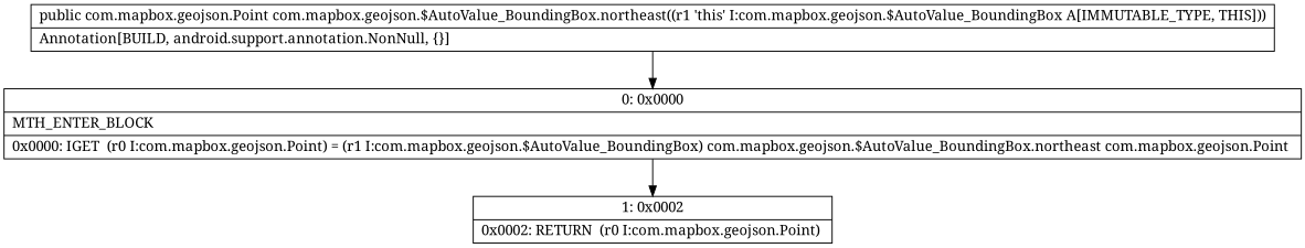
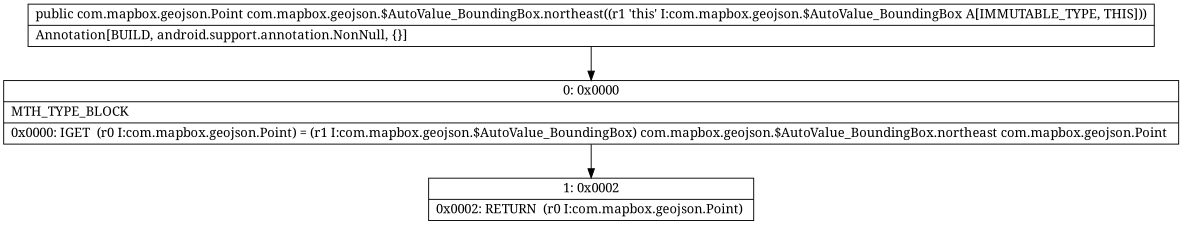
  digraph {
    fontname="Noto Serif"
    node [shape=record fontname="Noto Serif"]
    edge [fontname="Noto Serif"]
-   n1 [label="{0\:\ 0x0000|MTH_ENTER_BLOCK\l|0x0000: IGET  (r0 I:com.mapbox.geojson.Point) = (r1 I:com.mapbox.geojson.$AutoValue_BoundingBox) com.mapbox.geojson.$AutoValue_BoundingBox.northeast com.mapbox.geojson.Point \l}"]
+   n1 [label="{0\:\ 0x0000|MTH_TYPE_BLOCK\l|0x0000: IGET  (r0 I:com.mapbox.geojson.Point) = (r1 I:com.mapbox.geojson.$AutoValue_BoundingBox) com.mapbox.geojson.$AutoValue_BoundingBox.northeast com.mapbox.geojson.Point \l}"]
    n2 [label="{1\:\ 0x0002|0x0002: RETURN  (r0 I:com.mapbox.geojson.Point) \l}"]
    n3 [label="{public com.mapbox.geojson.Point com.mapbox.geojson.$AutoValue_BoundingBox.northeast((r1 'this' I:com.mapbox.geojson.$AutoValue_BoundingBox A[IMMUTABLE_TYPE, THIS]))  | Annotation[BUILD, android.support.annotation.NonNull, \{\}]\l}"]
    n1 -> n2
    n3 -> n1
  }
